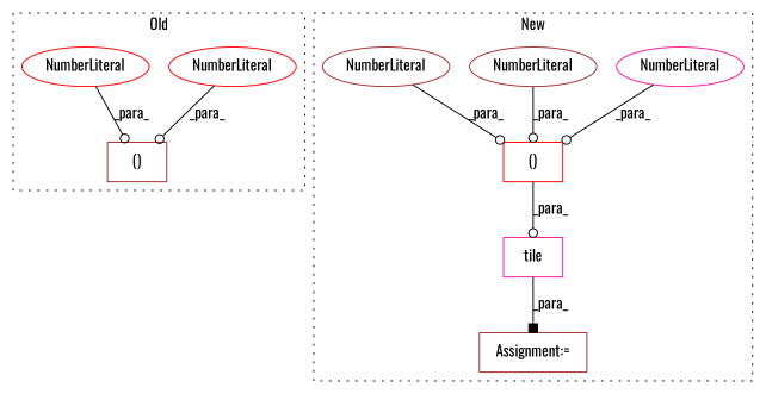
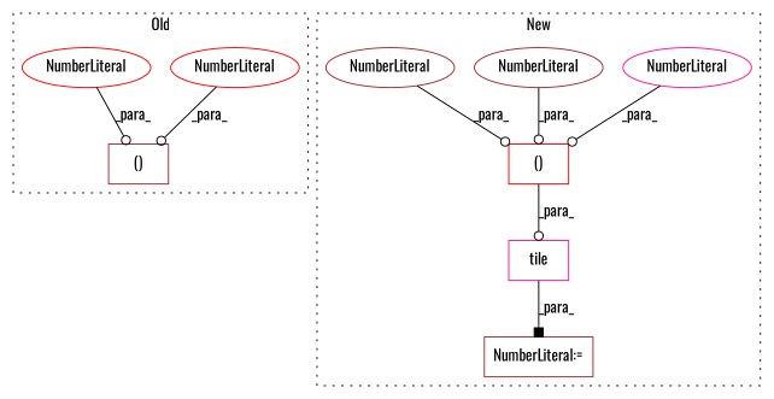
  digraph {
    fontname=Oswald
    node [a=34 l=1 s=7141 shape=ellipse color=brown fontname=Oswald]
    edge [arrowhead=odot fontname=Oswald]
    n1 [a=106 l=16 label="()" shape=box]
    n2 [label=NumberLiteral s=7156 color=red]
    n3 [l=2 label=NumberLiteral color=red]
    n4 [a=32 l="5,2" label=tile s="7161,7210" shape=box color=deeppink]
-   n5 [a=7 label="Assignment:=" s=7157 shape=box]
+   n5 [a=7 label="NumberLiteral:=" s=7157 shape=box]
    n6 [a=106 l=30 label="()" s=7180 shape=box color=red]
    n7 [l=2 label=NumberLiteral s=7180 color=deeppink]
    n8 [label=NumberLiteral s=7209]
    n9 [label=NumberLiteral s=7195]
    subgraph cluster_1 {
      label=Old
      style=dotted
      n1
      n2
      n3
    }
    subgraph cluster_2 {
      label=New
      style=dotted
      n4
      n5
      n6
      n7
      n8
      n9
    }
    n2 -> n1 [label=_para_]
    n3 -> n1 [label=_para_]
    n4 -> n5 [label=_para_ arrowhead=box]
    n6 -> n4 [label=_para_]
    n7 -> n6 [label=_para_]
    n8 -> n6 [label=_para_]
    n9 -> n6 [label=_para_]
  }
